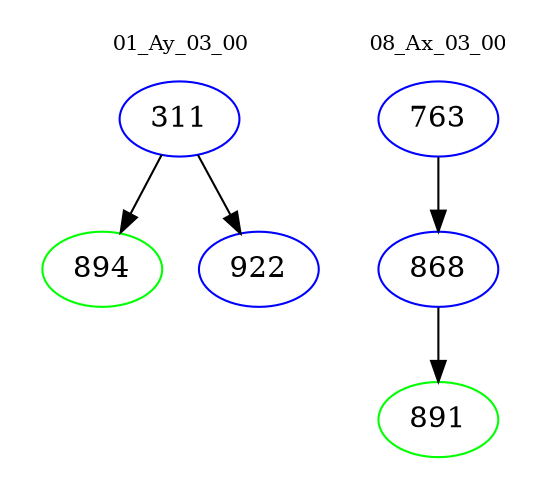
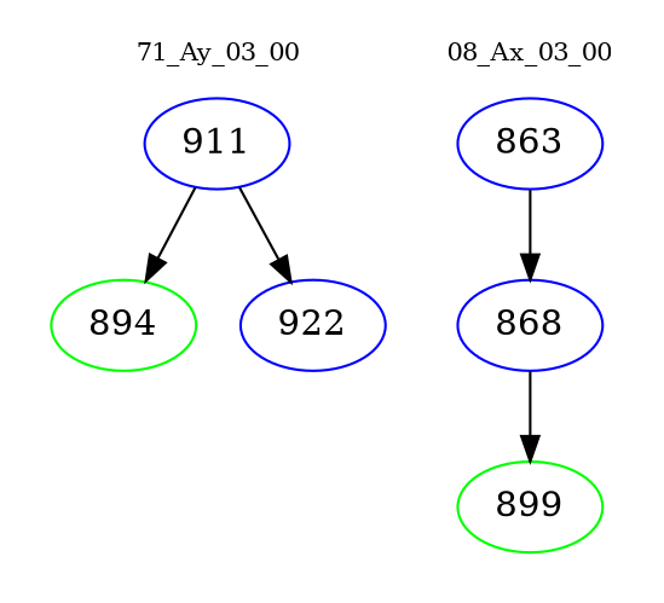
  digraph {
    fontname="DejaVu Serif"
    node [color=blue fontname="DejaVu Serif"]
    edge [color=black fontname="DejaVu Serif"]
-   n1 [label=311]
+   n1 [label=911]
    n2 [color=green label=894]
    n3 [label=922]
    n4 [label=868]
-   n5 [label=763]
-   n6 [color=green label=891]
+   n5 [label=863]
+   n6 [color=green label=899]
    subgraph cluster_1 {
      color=white
      fontsize=10
-     label="01_Ay_03_00"
+     label="71_Ay_03_00"
      n1
      n2
      n3
    }
    subgraph cluster_2 {
      color=white
      fontsize=10
      label="08_Ax_03_00"
      n4
      n5
      n6
    }
    n1 -> n2
    n1 -> n3
    n4 -> n6
    n5 -> n4
  }
